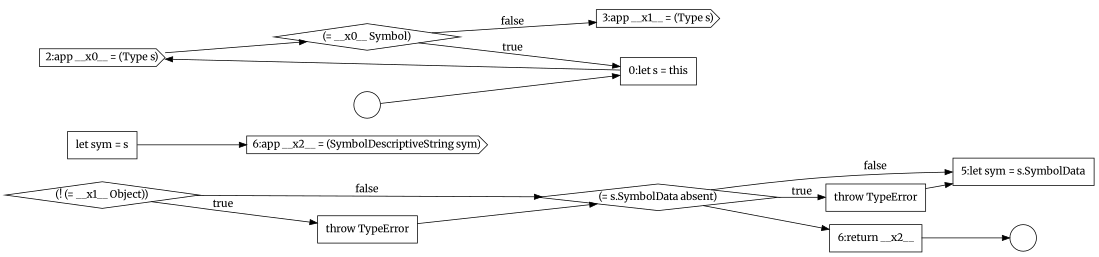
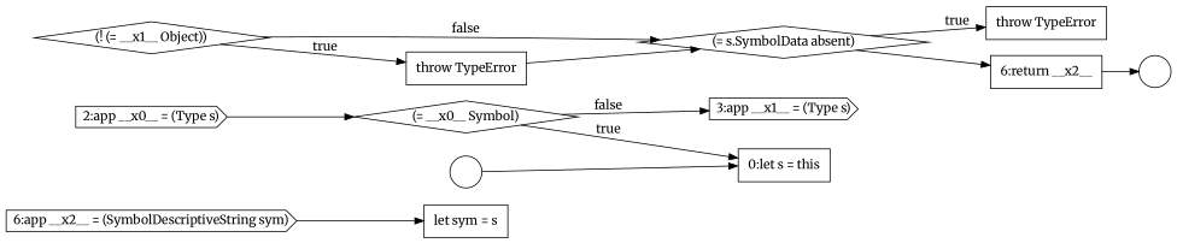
  digraph {
    fontname=Merriweather
    rankdir=LR
    node [color=black fillcolor=white fontname=Merriweather shape=none style=filled]
    edge [color=black fontname=Merriweather]
-   n1 [label=<<font color="black">     <table border="0" cellborder="1" cellspacing="0" cellpadding="10">       <tr><td align="left">5:let sym = s.SymbolData</td></tr>     </table>   </font>> margin=0]
    n2 [label=<<font color="black">6:app __x2__ = (SymbolDescriptiveString sym)</font>> shape=cds]
    n3 [label=<<font color="black">2:app __x0__ = (Type s)</font>> shape=cds]
    n4 [label=<<font color="black">(= __x0__ Symbol)</font>> shape=diamond]
    n5 [label=<<font color="black">3:app __x1__ = (Type s)</font>> shape=cds]
    n6 [label=<<font color="black">     <table border="0" cellborder="1" cellspacing="0" cellpadding="10">       <tr><td align="left">0:let s = this</td></tr>     </table>   </font>> margin=0]
    n7 [label=<<font color="black">     <table border="0" cellborder="1" cellspacing="0" cellpadding="10">       <tr><td align="left">let sym = s</td></tr>     </table>   </font>> margin=0]
    n8 [label=<<font color="black">     <table border="0" cellborder="1" cellspacing="0" cellpadding="10">       <tr><td align="left">throw TypeError</td></tr>     </table>   </font>> margin=0]
    n9 [label=" " shape=circle]
    n10 [label=<<font color="black">(= s.SymbolData absent)</font>> shape=diamond]
    n11 [label=<<font color="black">     <table border="0" cellborder="1" cellspacing="0" cellpadding="10">       <tr><td align="left">6:return __x2__</td></tr>     </table>   </font>> margin=0]
    n12 [label=" " shape=circle]
    n13 [label=<<font color="black">     <table border="0" cellborder="1" cellspacing="0" cellpadding="10">       <tr><td align="left">throw TypeError</td></tr>     </table>   </font>> margin=0]
    n14 [label=<<font color="black">(! (= __x1__ Object))</font>> shape=diamond]
    n3 -> n4
    n4 -> n5 [label=<<font color="black">false</font>>]
    n4 -> n6 [label=<<font color="black">true</font>>]
-   n6 -> n3
-   n7 -> n2
-   n8 -> n1
+   n2 -> n7
    n9 -> n6
-   n10 -> n1 [label=<<font color="black">false</font>>]
    n10 -> n8 [label=<<font color="black">true</font>>]
    n10 -> n11
    n11 -> n12
    n13 -> n10
    n14 -> n10 [label=<<font color="black">false</font>>]
    n14 -> n13 [label=<<font color="black">true</font>>]
  }
